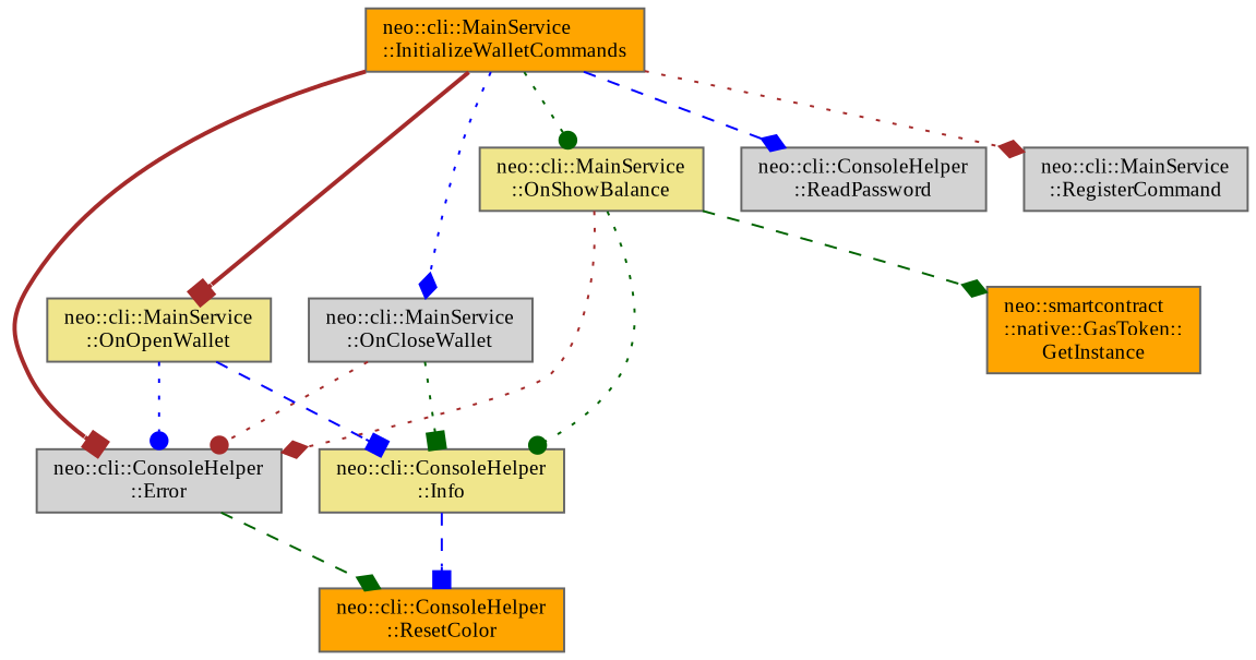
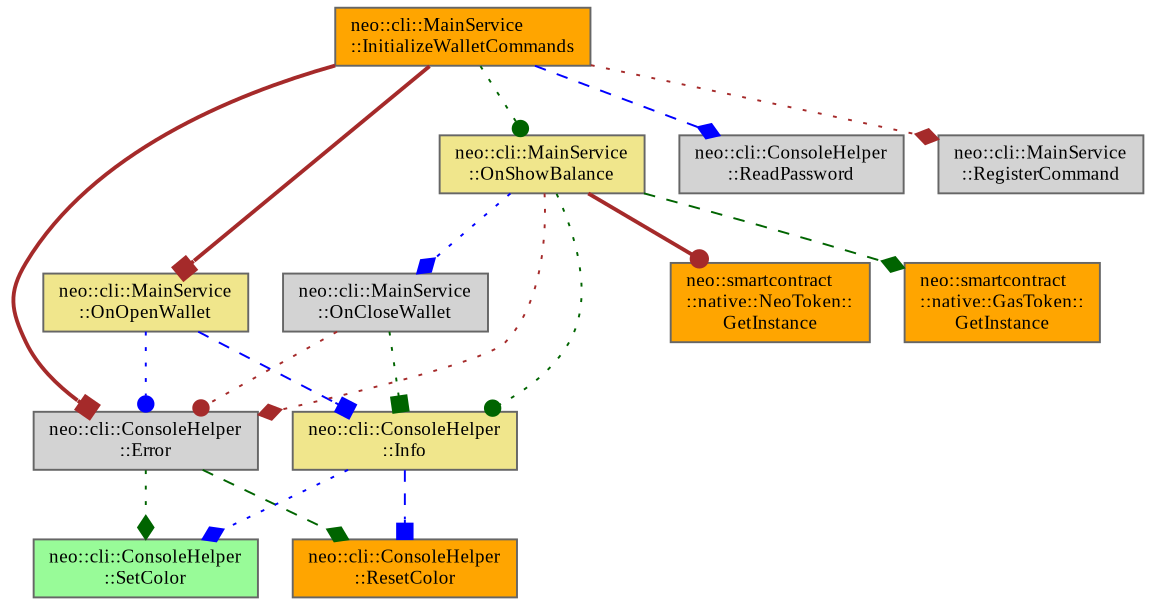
  digraph {
    fontname="Liberation Serif"
    rankdir=TB
    node [color=grey40 fillcolor=orange fontname="Liberation Serif" fontsize=10 shape=box style=filled]
    edge [arrowhead=diamond color=brown fontname="Liberation Serif" fontsize=10 labelfontname=Helvetica labelfontsize=10 style=dotted]
    n1 [color=gray40 fontcolor=black height=0.2 label="neo::cli::MainService\l::InitializeWalletCommands" width=0.4]
    n2 [fillcolor=lightgrey height=0.2 label="neo::cli::ConsoleHelper\l::Error" width=0.4]
    n3 [fillcolor=lightgrey height=0.2 label="neo::cli::MainService\l::OnCloseWallet" width=0.4]
    n4 [fillcolor=khaki height=0.2 label="neo::cli::MainService\l::OnOpenWallet" width=0.4]
    n5 [fillcolor=khaki height=0.2 label="neo::cli::MainService\l::OnShowBalance" width=0.4]
    n6 [fillcolor=lightgrey height=0.2 label="neo::cli::ConsoleHelper\l::ReadPassword" width=0.4]
    n7 [fillcolor=lightgrey height=0.2 label="neo::cli::MainService\l::RegisterCommand" width=0.4]
    n8 [height=0.2 label="neo::cli::ConsoleHelper\l::ResetColor" width=0.4]
+   n9 [fillcolor=palegreen height=0.2 label="neo::cli::ConsoleHelper\l::SetColor" width=0.4]
    n10 [fillcolor=khaki height=0.2 label="neo::cli::ConsoleHelper\l::Info" width=0.4]
    n11 [height=0.2 label="neo::smartcontract\l::native::GasToken::\lGetInstance" width=0.4]
+   n12 [height=0.2 label="neo::smartcontract\l::native::NeoToken::\lGetInstance" width=0.4]
    n1 -> n2 [arrowhead=box style=bold]
-   n1 -> n3 [color=blue]
+   n5 -> n3 [color=blue]
    n1 -> n4 [arrowhead=box style=bold]
    n1 -> n5 [arrowhead=dot color=darkgreen]
    n1 -> n6 [color=blue style=dashed]
    n1 -> n7
    n2 -> n8 [color=darkgreen style=dashed]
+   n2 -> n9 [color=darkgreen]
    n3 -> n2 [arrowhead=dot]
    n3 -> n10 [arrowhead=box color=darkgreen]
    n4 -> n2 [arrowhead=dot color=blue]
    n4 -> n10 [arrowhead=box color=blue style=dashed]
    n5 -> n2
    n5 -> n10 [arrowhead=dot color=darkgreen]
    n5 -> n11 [color=darkgreen style=dashed]
+   n5 -> n12 [arrowhead=dot style=bold]
    n10 -> n8 [arrowhead=box color=blue style=dashed]
+   n10 -> n9 [color=blue]
  }
